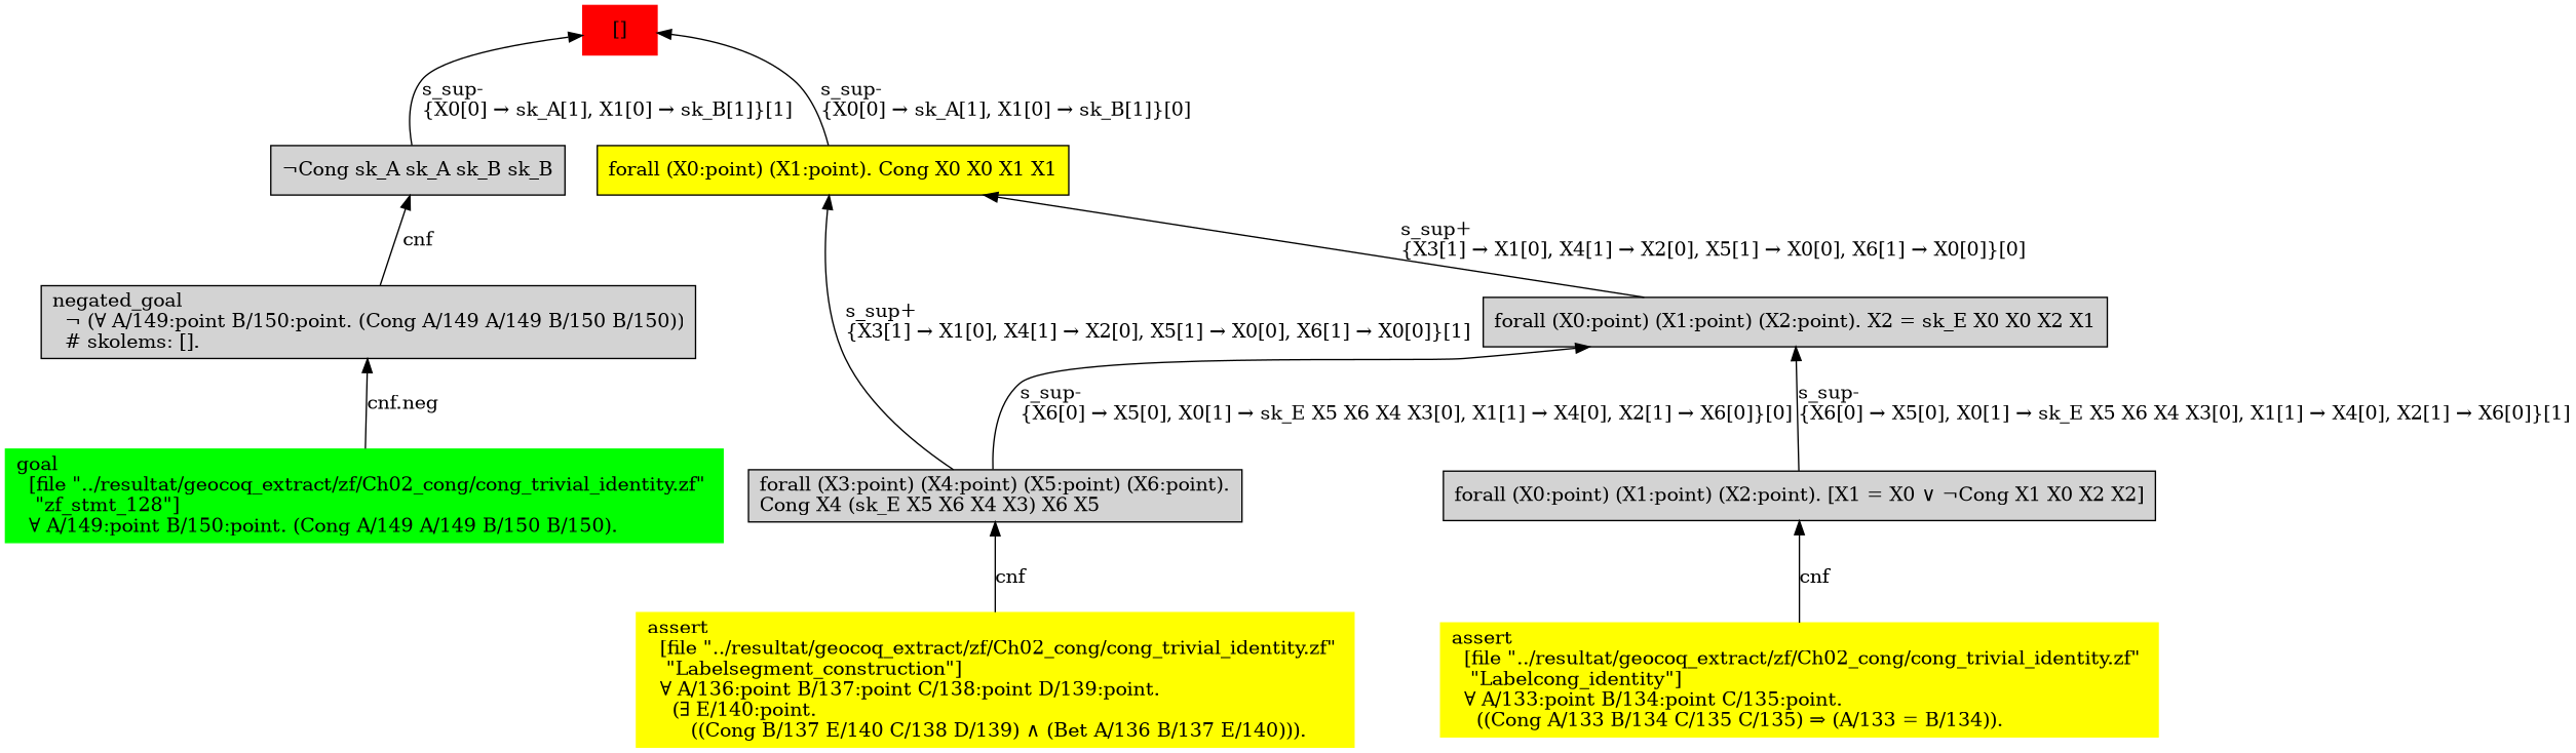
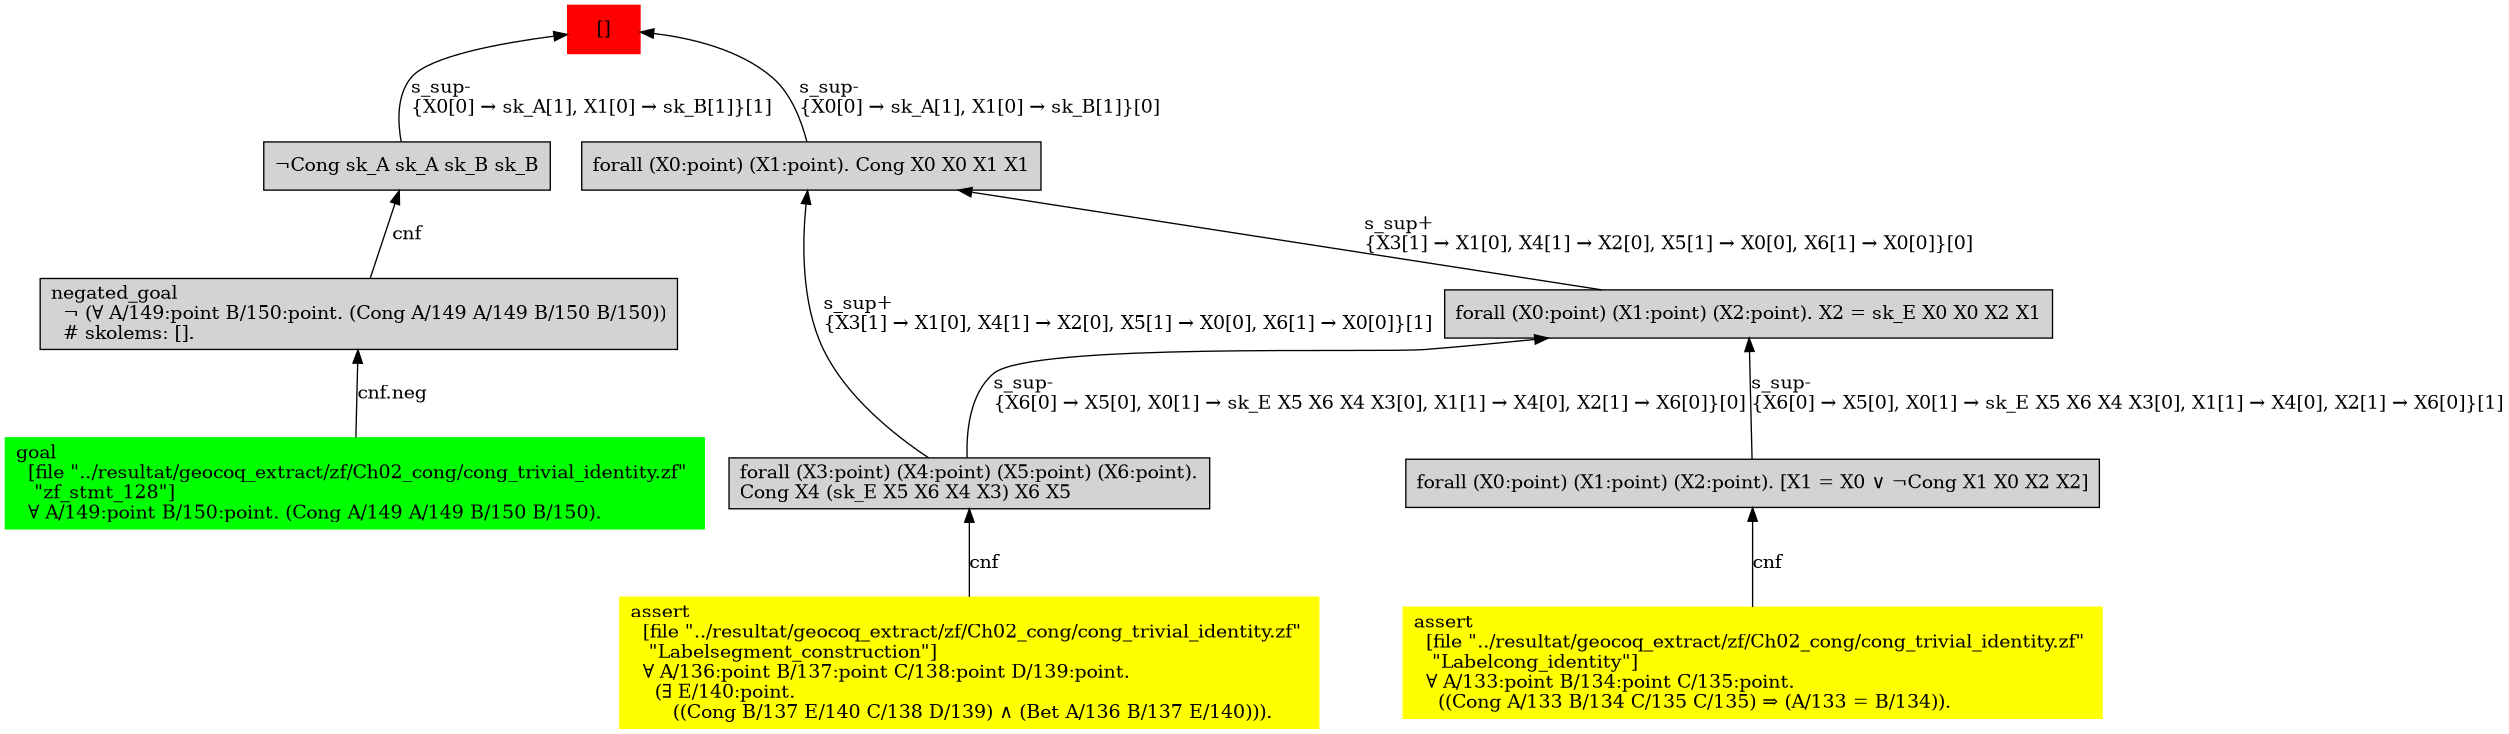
  digraph {
    node [shape=box style=filled]
    edge [dir=back]
    n1 [color=red label="[]"]
    n2 [label="¬Cong sk_A sk_A sk_B sk_B\l"]
-   n3 [label="forall (X0:point) (X1:point). Cong X0 X0 X1 X1\l" fillcolor=yellow]
+   n3 [label="forall (X0:point) (X1:point). Cong X0 X0 X1 X1\l"]
    n4 [label="negated_goal\l  ¬ (∀ A/149:point B/150:point. (Cong A/149 A/149 B/150 B/150))\l  # skolems: [].\l"]
    n5 [color=green label="goal\l  [file \"../resultat/geocoq_extract/zf/Ch02_cong/cong_trivial_identity.zf\" \l   \"zf_stmt_128\"]\l  ∀ A/149:point B/150:point. (Cong A/149 A/149 B/150 B/150).\l"]
    n6 [label="forall (X3:point) (X4:point) (X5:point) (X6:point).\lCong X4 (sk_E X5 X6 X4 X3) X6 X5\l"]
    n7 [label="forall (X0:point) (X1:point) (X2:point). X2 = sk_E X0 X0 X2 X1\l"]
    n8 [color=yellow label="assert\l  [file \"../resultat/geocoq_extract/zf/Ch02_cong/cong_trivial_identity.zf\" \l   \"Labelsegment_construction\"]\l  ∀ A/136:point B/137:point C/138:point D/139:point.\l    (∃ E/140:point.\l       ((Cong B/137 E/140 C/138 D/139) ∧ (Bet A/136 B/137 E/140))).\l"]
    n9 [label="forall (X0:point) (X1:point) (X2:point). [X1 = X0 ∨ ¬Cong X1 X0 X2 X2]\l"]
    n10 [color=yellow label="assert\l  [file \"../resultat/geocoq_extract/zf/Ch02_cong/cong_trivial_identity.zf\" \l   \"Labelcong_identity\"]\l  ∀ A/133:point B/134:point C/135:point.\l    ((Cong A/133 B/134 C/135 C/135) ⇒ (A/133 = B/134)).\l"]
    n1 -> n2 [label="s_sup-\l\{X0[0] → sk_A[1], X1[0] → sk_B[1]\}[1]\l"]
    n1 -> n3 [label="s_sup-\l\{X0[0] → sk_A[1], X1[0] → sk_B[1]\}[0]\l"]
    n2 -> n4 [label=cnf]
    n3 -> n6 [label="s_sup+\l\{X3[1] → X1[0], X4[1] → X2[0], X5[1] → X0[0], X6[1] → X0[0]\}[1]\l"]
    n3 -> n7 [label="s_sup+\l\{X3[1] → X1[0], X4[1] → X2[0], X5[1] → X0[0], X6[1] → X0[0]\}[0]\l"]
    n4 -> n5 [label="cnf.neg"]
    n6 -> n8 [label=cnf]
    n7 -> n6 [label="s_sup-\l\{X6[0] → X5[0], X0[1] → sk_E X5 X6 X4 X3[0], X1[1] → X4[0], X2[1] → X6[0]\}[0]\l"]
    n7 -> n9 [label="s_sup-\l\{X6[0] → X5[0], X0[1] → sk_E X5 X6 X4 X3[0], X1[1] → X4[0], X2[1] → X6[0]\}[1]\l"]
    n9 -> n10 [label=cnf]
  }
